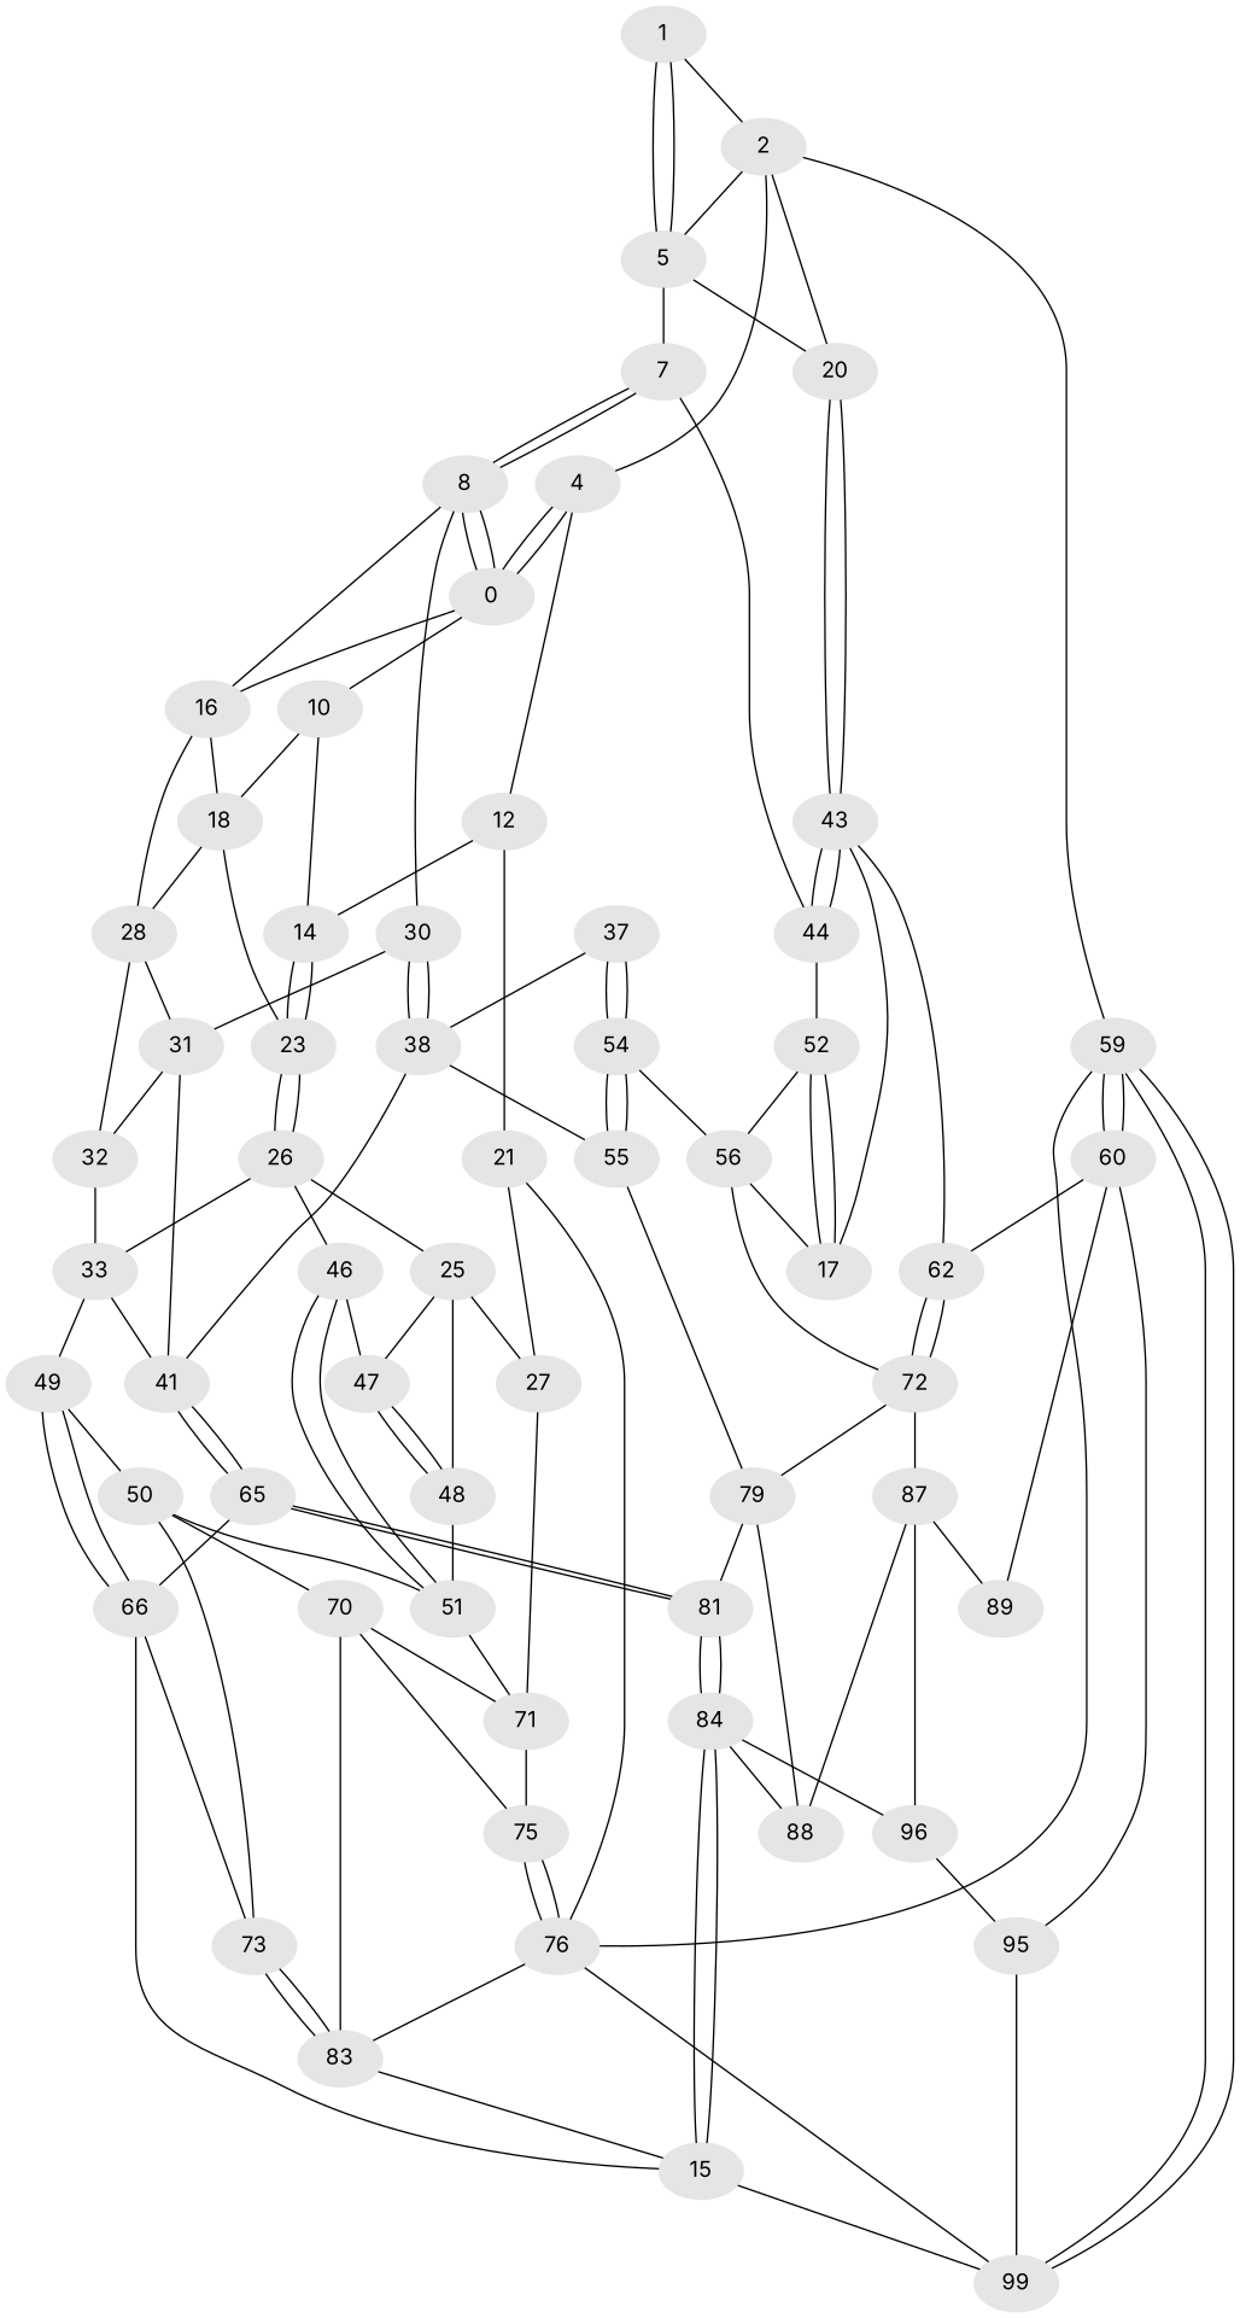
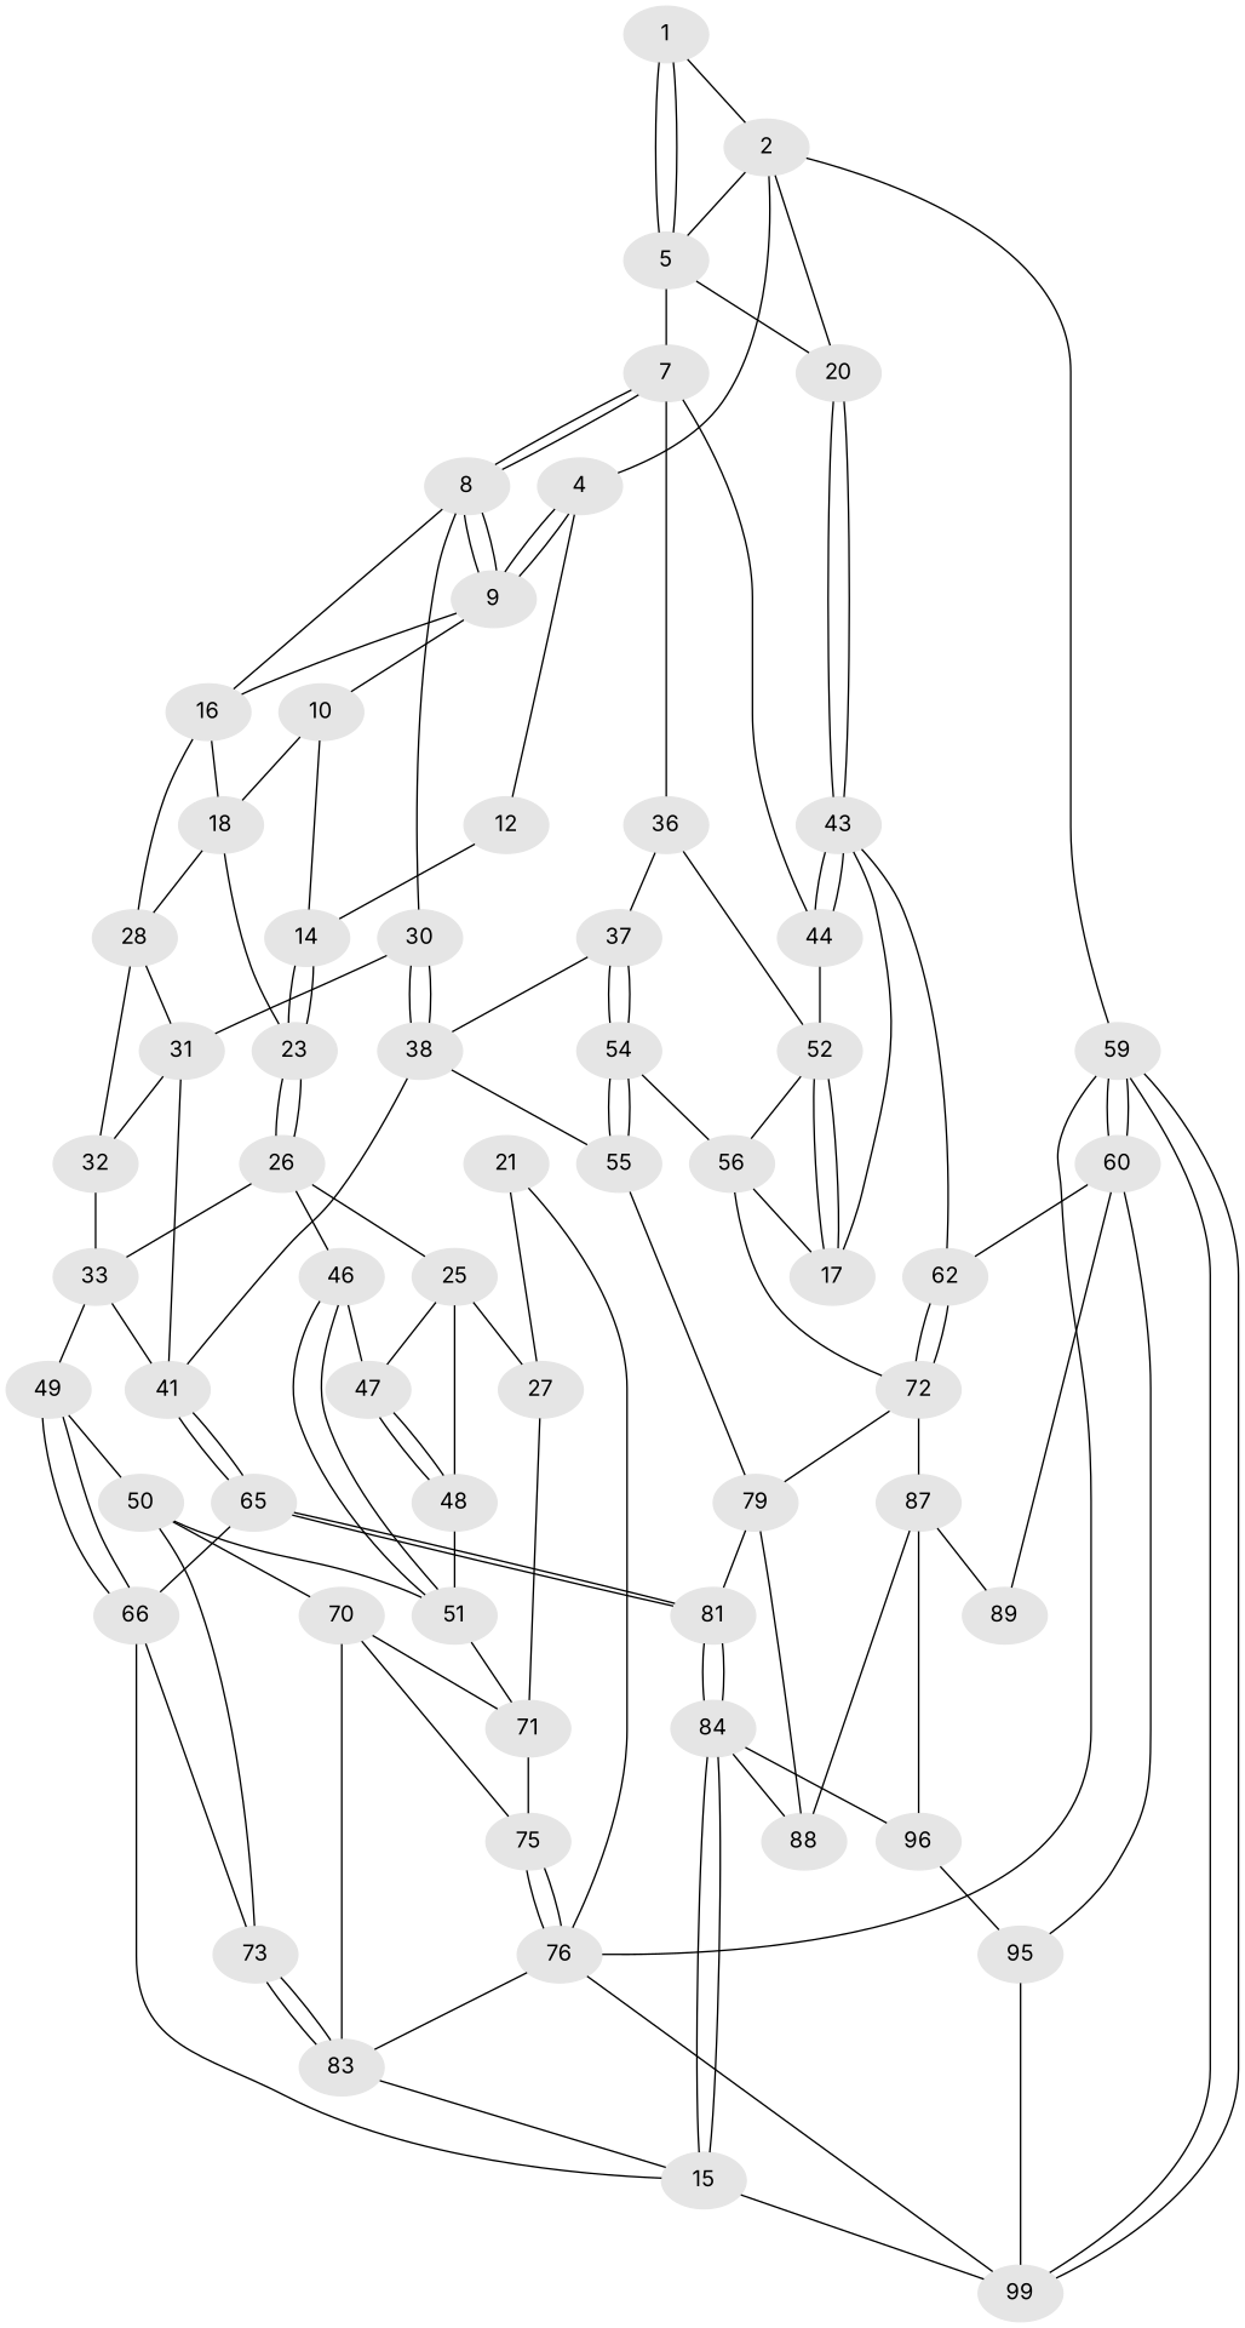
  graph {
    fontname=Inter
    node [color=gray90 fontname=Inter style=filled]
    edge [fontname=Inter]
    2 [super="+3"]
    1
    5 [super="+6"]
    4
    20
    59
    7 [super="+35"]
-   9 [super="+11" label=0]
+   9 [super="+11"]
    12 [super="+15"]
    43 [super="+63"]
    76 [super="+98"]
    60 [super="+61"]
    99 [super="+100"]
    16 [super="+17"]
    10 [super="+13"]
    14
    21
    8 [super="+19"]
+   36
    44
    30
    37
    52 [super="+53"]
    18 [super="+22"]
    28 [super="+29"]
    31 [super="+39"]
    38 [super="+40"]
    23
    27
    n30 [label=26 super="+34"]
    32
    62
    n33 [label=17]
    71 [super="+74"]
    83 [super="+96"]
    25 [super="+26"]
    33 [super="+45"]
    46
    47
    48
    41 [super="+42"]
    49
    51 [super="+58"]
    75
    55 [super="+64"]
    65
    50 [super="+69"]
    66 [super="+72"]
    54 [super="+57"]
    56 [super="+68"]
    79 [super="+80"]
    81
    n53 [label=72 super="+78"]
    70 [super="+82"]
    73
    n56 [label=15 super="+86"]
    88
    87 [super="+90"]
    89
    95 [super="+97"]
    84 [super="+92"]
    n62 [label=96 super="+94"]
    2 -- 5
    2 -- 4
    2 -- 20
    2 -- 59
    1 -- 2
    1 -- 5
    1 -- 5
    5 -- 20
    5 -- 7
    4 -- 9
    4 -- 9
    4 -- 12
    20 -- 43
    20 -- 43
    59 -- 76
    59 -- 60
    59 -- 60
    59 -- 99
    59 -- 99
    7 -- 8
    7 -- 8
+   7 -- 36
    7 -- 44
    9 -- 16
    9 -- 10
    12 -- 14
-   12 -- 21 [weight=2]
    43 -- 44
    43 -- 44
    43 -- 62
    43 -- n33
    76 -- 99
    76 -- 83
    60 -- 62
    60 -- 89
    60 -- 95
    16 -- 18
    16 -- 28
    10 -- 14
    10 -- 18
    14 -- 23
    14 -- 23
    21 -- 76
    21 -- 27
    8 -- 9
    8 -- 9
    8 -- 16
    8 -- 30
+   36 -- 37
+   36 -- 52
    44 -- 52
    30 -- 31
    30 -- 38
    30 -- 38
    37 -- 38
    37 -- 54
    37 -- 54
    52 -- n33
    52 -- n33
    52 -- 56
    18 -- 28
    18 -- 23
    28 -- 31
    28 -- 32
    31 -- 32
    31 -- 41
    38 -- 41
    38 -- 55
    23 -- n30
    23 -- n30
    27 -- 71
    n30 -- 25
    n30 -- 33
    n30 -- 46
    32 -- 33
    62 -- n53
    62 -- n53
    71 -- 75
    83 -- n56
    25 -- 27
    25 -- 47
    25 -- 48
    33 -- 41
    33 -- 49
    46 -- 47
    46 -- 51
    46 -- 51
    47 -- 48
    47 -- 48
    48 -- 51
    41 -- 65
    41 -- 65
    49 -- 50
    49 -- 66
    49 -- 66
    51 -- 71
    75 -- 76
    75 -- 76
    55 -- 79
    65 -- 66
    65 -- 81
    65 -- 81
    50 -- 51
    50 -- 70
    50 -- 73
    66 -- 73
    66 -- n56
    54 -- 55 [weight=2]
    54 -- 55
    54 -- 56
    56 -- n33
    56 -- n53
    79 -- 81
    79 -- 88
    81 -- 84
    81 -- 84
    n53 -- 79
    n53 -- 87
    70 -- 71
    70 -- 83
    70 -- 75
    73 -- 83
    73 -- 83
    n56 -- 99
    87 -- 88
    87 -- 89
    87 -- n62
    95 -- 99
    84 -- n56
    84 -- n56
    84 -- 88
    84 -- n62
    n62 -- 95
  }
